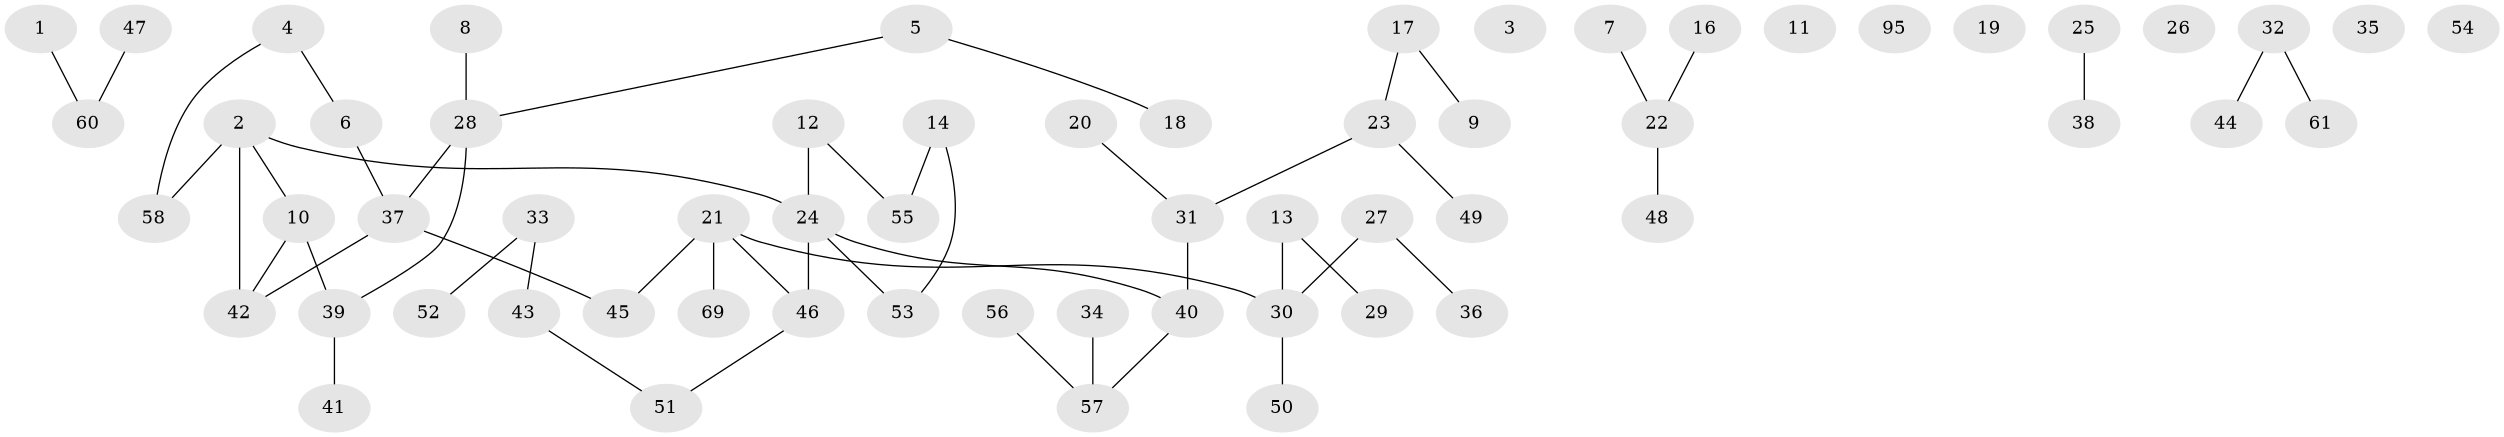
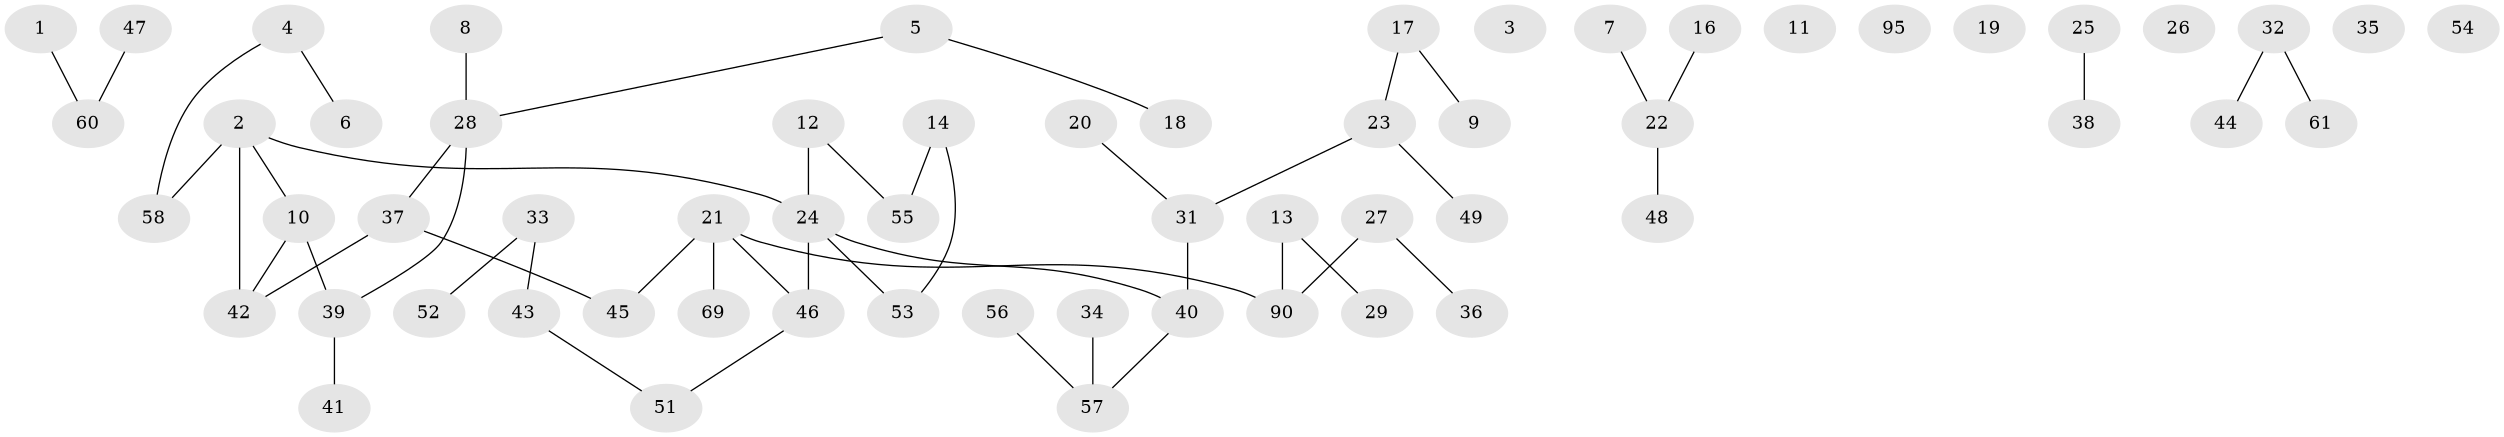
  graph {
    node [color=gray90 style=filled]
    1
    60
    2
    10
    24
    42
    58
    39
    53
    46
    40
    3
    4
    6
    37
    5
    18
    28
    45
    7
    22
    48
    8
    41
    11
    12
    55
    13
    29
-   30
-   50
+   30 [label=90]
    14
    n33 [label=95]
    16
    17
    9
    23
    31
    49
    34
    57
    19
    20
    21
    n45 [label=69]
    51
    25
    38
    26
    27
    36
    32
    44
    61
    33
    43
    52
    35
    47
    54
    56
    1 -- 60
    2 -- 10
    2 -- 24
    2 -- 42
    2 -- 58
    10 -- 42
    10 -- 39
    24 -- 53
    24 -- 46
    24 -- 40
    39 -- 41
    46 -- 51
    40 -- 57
    4 -- 58
    4 -- 6
-   6 -- 37
    37 -- 42
    37 -- 45
    5 -- 18
    5 -- 28
    28 -- 39
    28 -- 37
    7 -- 22
    22 -- 48
    8 -- 28
    12 -- 24
    12 -- 55
    13 -- 29
    13 -- 30
-   30 -- 50
    14 -- 53
    14 -- 55
    16 -- 22
    17 -- 9
    17 -- 23
    23 -- 31
    23 -- 49
    31 -- 40
    34 -- 57
    20 -- 31
    21 -- 46
    21 -- 45
    21 -- 30
    21 -- n45
    25 -- 38
    27 -- 30
    27 -- 36
    32 -- 44
    32 -- 61
    33 -- 43
    33 -- 52
    43 -- 51
    47 -- 60
    56 -- 57
  }
